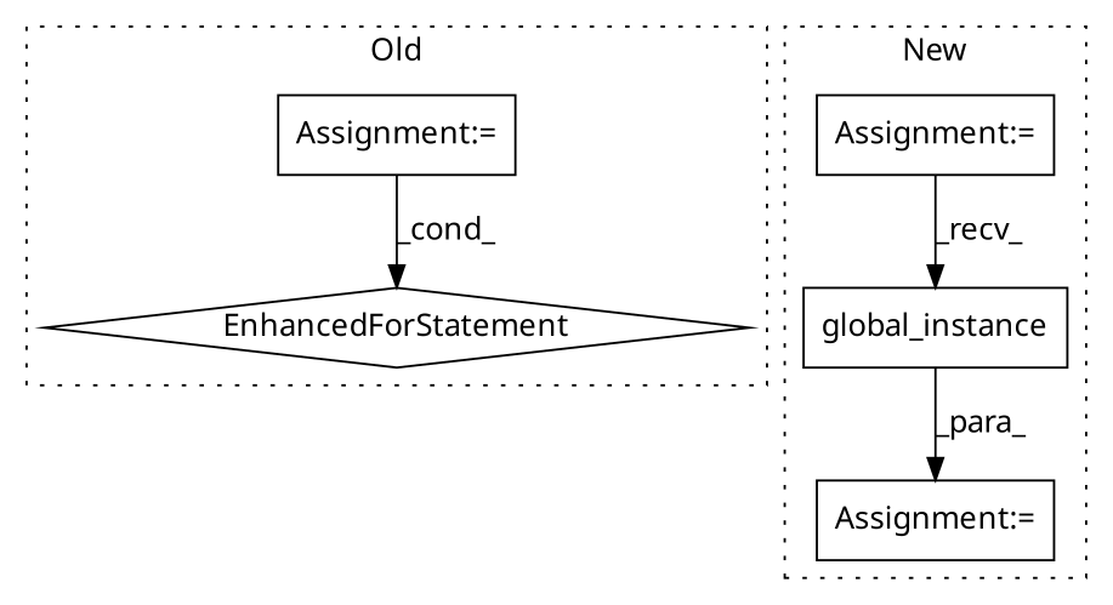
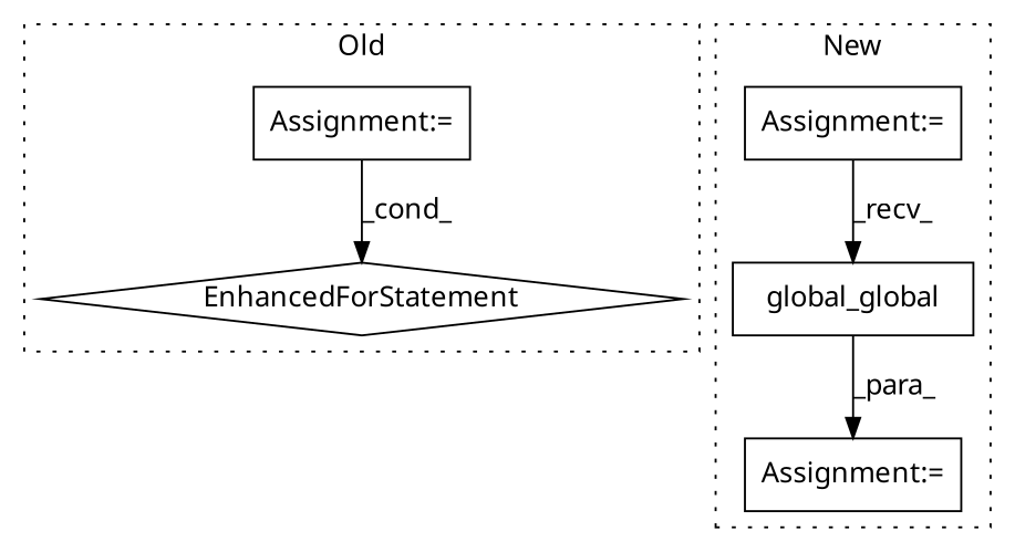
  digraph {
    fontname="Noto Sans"
    node [a=7 l="53,2" s="1454,1540" shape=box fontname="Noto Sans"]
    edge [fontname="Noto Sans"]
    n1 [a=70 label=EnhancedForStatement shape=diamond]
    n2 [label="Assignment:="]
-   n3 [a=32 l=17 label=global_instance s=1640]
+   n3 [a=32 l=17 label=global_global s=1640]
    n4 [l=13 label="Assignment:=" s=1155]
    n5 [l=1 label="Assignment:=" s=1677]
    subgraph cluster_1 {
      label=Old
      style=dotted
      n1
      n2
    }
    subgraph cluster_2 {
      label=New
      style=dotted
      n3
      n4
      n5
    }
    n2 -> n1 [label=_cond_]
    n3 -> n5 [label=_para_]
    n4 -> n3 [label=_recv_]
  }
